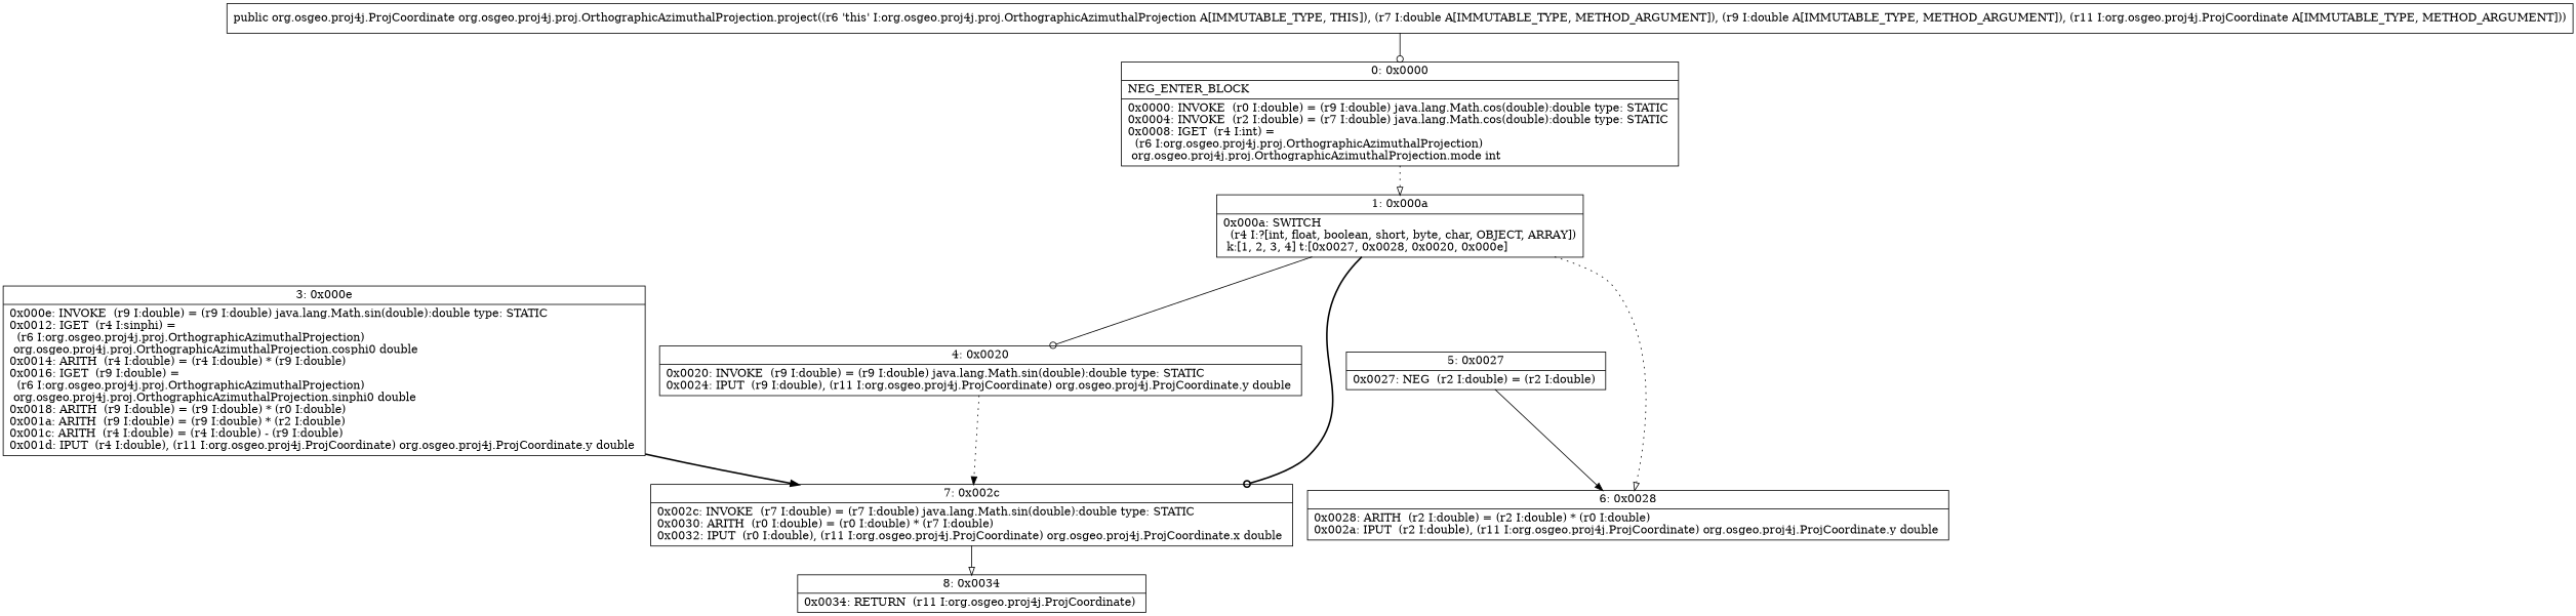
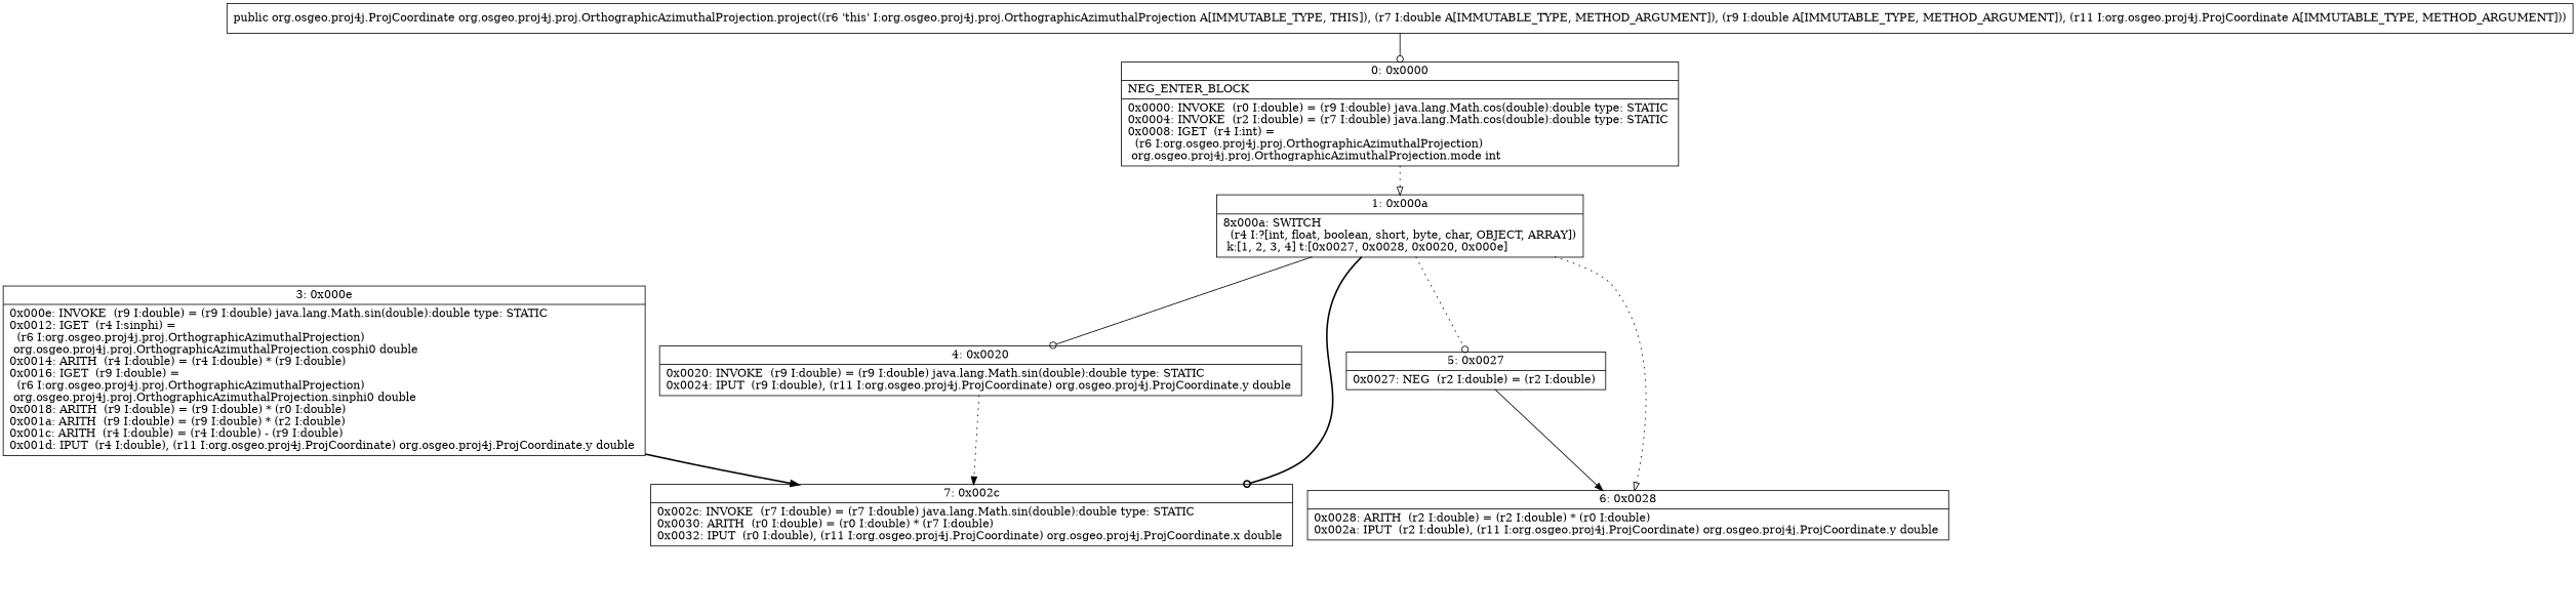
  digraph {
    node [shape=record]
    edge [arrowhead=odot style=dotted]
    n1 [label="{0\:\ 0x0000|NEG_ENTER_BLOCK\l|0x0000: INVOKE  (r0 I:double) = (r9 I:double) java.lang.Math.cos(double):double type: STATIC \l0x0004: INVOKE  (r2 I:double) = (r7 I:double) java.lang.Math.cos(double):double type: STATIC \l0x0008: IGET  (r4 I:int) = \l  (r6 I:org.osgeo.proj4j.proj.OrthographicAzimuthalProjection)\l org.osgeo.proj4j.proj.OrthographicAzimuthalProjection.mode int \l}"]
-   n2 [label="{1\:\ 0x000a|0x000a: SWITCH  \l  (r4 I:?[int, float, boolean, short, byte, char, OBJECT, ARRAY])\l k:[1, 2, 3, 4] t:[0x0027, 0x0028, 0x0020, 0x000e] \l}"]
+   n2 [label="{1\:\ 0x000a|8x000a: SWITCH  \l  (r4 I:?[int, float, boolean, short, byte, char, OBJECT, ARRAY])\l k:[1, 2, 3, 4] t:[0x0027, 0x0028, 0x0020, 0x000e] \l}"]
    n3 [label="{4\:\ 0x0020|0x0020: INVOKE  (r9 I:double) = (r9 I:double) java.lang.Math.sin(double):double type: STATIC \l0x0024: IPUT  (r9 I:double), (r11 I:org.osgeo.proj4j.ProjCoordinate) org.osgeo.proj4j.ProjCoordinate.y double \l}"]
    n4 [label="{5\:\ 0x0027|0x0027: NEG  (r2 I:double) = (r2 I:double) \l}"]
    n5 [label="{6\:\ 0x0028|0x0028: ARITH  (r2 I:double) = (r2 I:double) * (r0 I:double) \l0x002a: IPUT  (r2 I:double), (r11 I:org.osgeo.proj4j.ProjCoordinate) org.osgeo.proj4j.ProjCoordinate.y double \l}"]
    n6 [label="{7\:\ 0x002c|0x002c: INVOKE  (r7 I:double) = (r7 I:double) java.lang.Math.sin(double):double type: STATIC \l0x0030: ARITH  (r0 I:double) = (r0 I:double) * (r7 I:double) \l0x0032: IPUT  (r0 I:double), (r11 I:org.osgeo.proj4j.ProjCoordinate) org.osgeo.proj4j.ProjCoordinate.x double \l}"]
    n7 [label="{3\:\ 0x000e|0x000e: INVOKE  (r9 I:double) = (r9 I:double) java.lang.Math.sin(double):double type: STATIC \l0x0012: IGET  (r4 I:sinphi) = \l  (r6 I:org.osgeo.proj4j.proj.OrthographicAzimuthalProjection)\l org.osgeo.proj4j.proj.OrthographicAzimuthalProjection.cosphi0 double \l0x0014: ARITH  (r4 I:double) = (r4 I:double) * (r9 I:double) \l0x0016: IGET  (r9 I:double) = \l  (r6 I:org.osgeo.proj4j.proj.OrthographicAzimuthalProjection)\l org.osgeo.proj4j.proj.OrthographicAzimuthalProjection.sinphi0 double \l0x0018: ARITH  (r9 I:double) = (r9 I:double) * (r0 I:double) \l0x001a: ARITH  (r9 I:double) = (r9 I:double) * (r2 I:double) \l0x001c: ARITH  (r4 I:double) = (r4 I:double) \- (r9 I:double) \l0x001d: IPUT  (r4 I:double), (r11 I:org.osgeo.proj4j.ProjCoordinate) org.osgeo.proj4j.ProjCoordinate.y double \l}"]
-   n8 [label="{8\:\ 0x0034|0x0034: RETURN  (r11 I:org.osgeo.proj4j.ProjCoordinate) \l}"]
    n9 [label="{public org.osgeo.proj4j.ProjCoordinate org.osgeo.proj4j.proj.OrthographicAzimuthalProjection.project((r6 'this' I:org.osgeo.proj4j.proj.OrthographicAzimuthalProjection A[IMMUTABLE_TYPE, THIS]), (r7 I:double A[IMMUTABLE_TYPE, METHOD_ARGUMENT]), (r9 I:double A[IMMUTABLE_TYPE, METHOD_ARGUMENT]), (r11 I:org.osgeo.proj4j.ProjCoordinate A[IMMUTABLE_TYPE, METHOD_ARGUMENT])) }"]
    n1 -> n2 [arrowhead=onormal]
    n2 -> n3 [style=solid]
+   n2 -> n4
    n2 -> n5 [arrowhead=onormal]
    n2 -> n6 [style=bold]
    n3 -> n6 [arrowhead=normal]
    n4 -> n5 [arrowhead=normal style=solid]
-   n6 -> n8 [arrowhead=onormal style=solid]
    n7 -> n6 [arrowhead=normal style=bold]
    n9 -> n1 [style=solid]
  }
